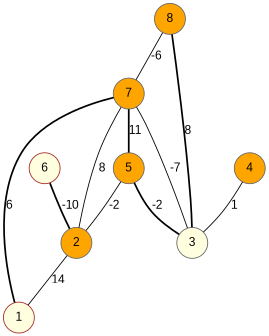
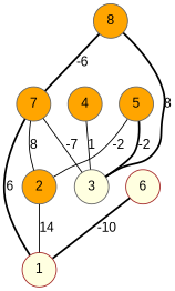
  graph {
    fontname="Liberation Sans"
    node [color=gray40 fillcolor=orange fontname="Liberation Sans" shape=circle style=filled]
    edge [fontname="Liberation Sans" style=solid]
    3 [fillcolor=lightyellow]
    8
    7
    1 [color=brown fillcolor=lightyellow]
    2
    5
    6 [color=brown fillcolor=lightyellow]
    4
    8 -- 3 [label=8 style=bold]
-   8 -- 7 [label=-6]
+   8 -- 7 [label=-6 style=bold]
    7 -- 3 [label=-7]
    7 -- 1 [label=6 style=bold]
    7 -- 2 [label=8]
-   7 -- 5 [label=11 style=bold]
    2 -- 1 [label=14]
    5 -- 3 [label=-2 style=bold]
    5 -- 2 [label=-2]
-   6 -- 2 [label=-10 style=bold]
+   6 -- 1 [label=-10 style=bold]
    4 -- 3 [label=1]
  }
